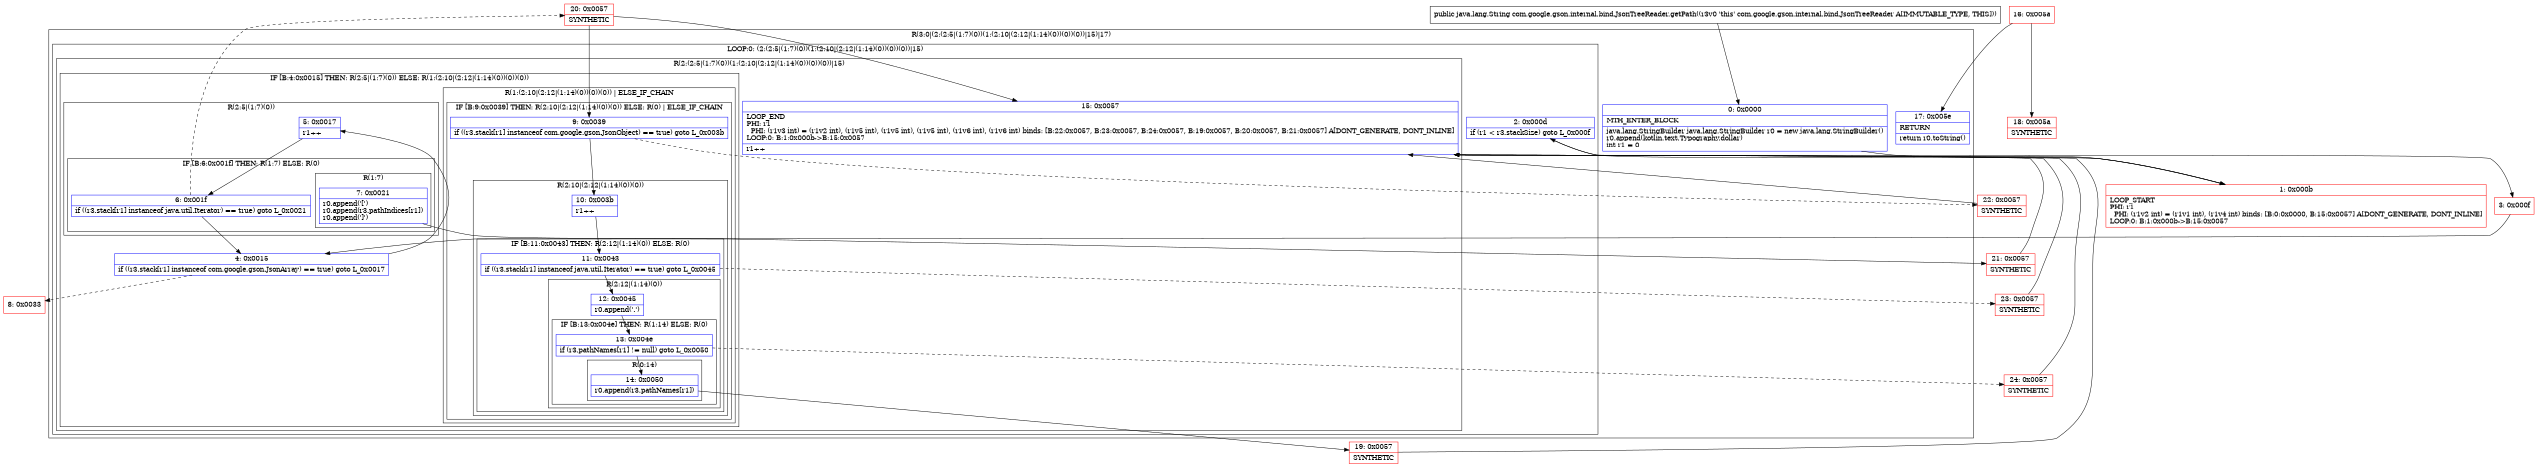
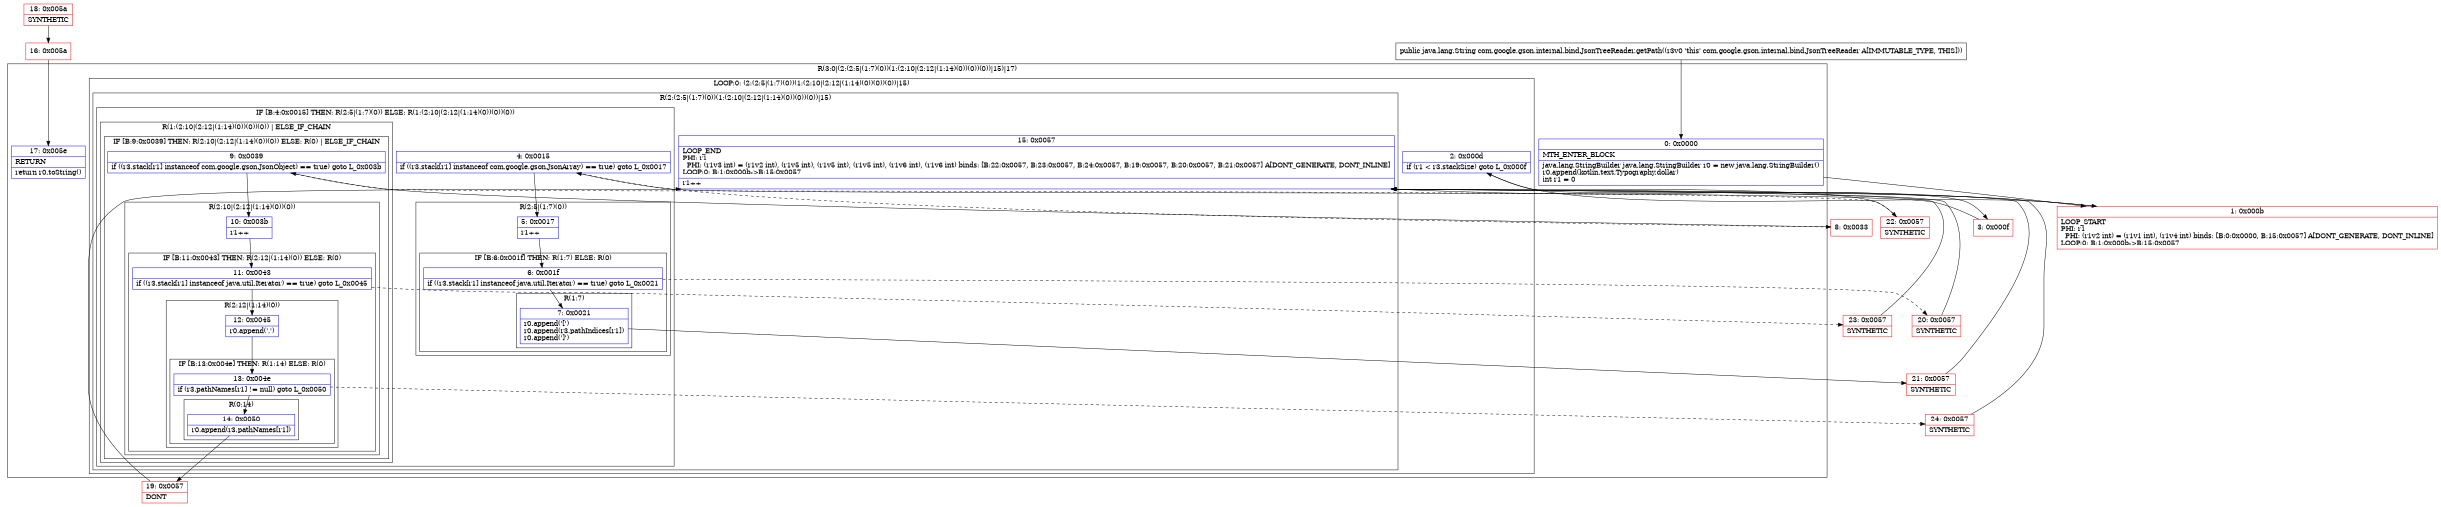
  digraph {
    node [color=blue shape=record]
    n1 [label="{7\:\ 0x0021|r0.append('[')\lr0.append(r3.pathIndices[r1])\lr0.append(']')\l}"]
    n2 [label="{6\:\ 0x001f|if ((r3.stack[r1] instanceof java.util.Iterator) == true) goto L_0x0021\l}"]
    n3 [label="{5\:\ 0x0017|r1++\l}"]
    n4 [label="{14\:\ 0x0050|r0.append(r3.pathNames[r1])\l}"]
    n5 [label="{13\:\ 0x004e|if (r3.pathNames[r1] != null) goto L_0x0050\l}"]
    n6 [label="{12\:\ 0x0045|r0.append('.')\l}"]
    n7 [label="{11\:\ 0x0043|if ((r3.stack[r1] instanceof java.util.Iterator) == true) goto L_0x0045\l}"]
    n8 [label="{10\:\ 0x003b|r1++\l}"]
    n9 [label="{9\:\ 0x0039|if ((r3.stack[r1] instanceof com.google.gson.JsonObject) == true) goto L_0x003b\l}"]
    n10 [label="{4\:\ 0x0015|if ((r3.stack[r1] instanceof com.google.gson.JsonArray) == true) goto L_0x0017\l}"]
    n11 [label="{15\:\ 0x0057|LOOP_END\lPHI: r1 \l  PHI: (r1v3 int) = (r1v2 int), (r1v5 int), (r1v5 int), (r1v5 int), (r1v6 int), (r1v6 int) binds: [B:22:0x0057, B:23:0x0057, B:24:0x0057, B:19:0x0057, B:20:0x0057, B:21:0x0057] A[DONT_GENERATE, DONT_INLINE]\lLOOP:0: B:1:0x000b\-\>B:15:0x0057\l|r1++\l}"]
    n12 [label="{2\:\ 0x000d|if (r1 \< r3.stackSize) goto L_0x000f\l}"]
    n13 [label="{0\:\ 0x0000|MTH_ENTER_BLOCK\l|java.lang.StringBuilder java.lang.StringBuilder r0 = new java.lang.StringBuilder()\lr0.append(kotlin.text.Typography.dollar)\lint r1 = 0\l}"]
    n14 [label="{17\:\ 0x005e|RETURN\l|return r0.toString()\l}"]
    n15 [color=red label="{21\:\ 0x0057|SYNTHETIC\l}"]
    n16 [color=red label="{20\:\ 0x0057|SYNTHETIC\l}"]
-   n17 [color=red label="{19\:\ 0x0057|SYNTHETIC\l}"]
+   n17 [color=red label="{19\:\ 0x0057|DONT\l}"]
    n18 [color=red label="{24\:\ 0x0057|SYNTHETIC\l}"]
    n19 [color=red label="{23\:\ 0x0057|SYNTHETIC\l}"]
    n20 [color=red label="{22\:\ 0x0057|SYNTHETIC\l}"]
    n21 [color=red label="{8\:\ 0x0033}"]
    n22 [color=red label="{1\:\ 0x000b|LOOP_START\lPHI: r1 \l  PHI: (r1v2 int) = (r1v1 int), (r1v4 int) binds: [B:0:0x0000, B:15:0x0057] A[DONT_GENERATE, DONT_INLINE]\lLOOP:0: B:1:0x000b\-\>B:15:0x0057\l}"]
    n23 [color=red label="{3\:\ 0x000f}"]
    n24 [color=red label="{18\:\ 0x005a|SYNTHETIC\l}"]
    n25 [color=red label="{16\:\ 0x005a}"]
    n26 [label="{public java.lang.String com.google.gson.internal.bind.JsonTreeReader.getPath((r3v0 'this' com.google.gson.internal.bind.JsonTreeReader A[IMMUTABLE_TYPE, THIS])) }" color=""]
    subgraph cluster_1 {
      label="R(3:0|(2:(2:5|(1:7)(0))(1:(2:10|(2:12|(1:14)(0))(0))(0))|15)|17)"
      n13
      n14
      subgraph cluster_2 {
        label="LOOP:0: (2:(2:5|(1:7)(0))(1:(2:10|(2:12|(1:14)(0))(0))(0))|15)"
        n12
        subgraph cluster_3 {
          label="R(2:(2:5|(1:7)(0))(1:(2:10|(2:12|(1:14)(0))(0))(0))|15)"
          n11
          subgraph cluster_4 {
            label="IF [B:4:0x0015] THEN: R(2:5|(1:7)(0)) ELSE: R(1:(2:10|(2:12|(1:14)(0))(0))(0))"
            n10
            subgraph cluster_5 {
              label="R(2:5|(1:7)(0))"
              n3
              subgraph cluster_6 {
                label="IF [B:6:0x001f] THEN: R(1:7) ELSE: R(0)"
                n2
                subgraph cluster_7 {
                  label="R(1:7)"
                  n1
                }
                subgraph cluster_8 {
                  label="R(0)"
                }
              }
            }
            subgraph cluster_9 {
              label="R(1:(2:10|(2:12|(1:14)(0))(0))(0)) | ELSE_IF_CHAIN\l"
              subgraph cluster_10 {
                label="IF [B:9:0x0039] THEN: R(2:10|(2:12|(1:14)(0))(0)) ELSE: R(0) | ELSE_IF_CHAIN\l"
                n9
                subgraph cluster_11 {
                  label="R(2:10|(2:12|(1:14)(0))(0))"
                  n8
                  subgraph cluster_12 {
                    label="IF [B:11:0x0043] THEN: R(2:12|(1:14)(0)) ELSE: R(0)"
                    n7
                    subgraph cluster_13 {
                      label="R(2:12|(1:14)(0))"
                      n6
                      subgraph cluster_14 {
                        label="IF [B:13:0x004e] THEN: R(1:14) ELSE: R(0)"
                        n5
                        subgraph cluster_15 {
                          label="R(0:14)"
                          n4
                        }
                        subgraph cluster_16 {
                          label="R(0)"
                        }
                      }
                    }
                    subgraph cluster_17 {
                      label="R(0)"
                    }
                  }
                }
                subgraph cluster_18 {
                  label="R(0)"
                }
              }
            }
          }
        }
      }
    }
    n1 -> n15
-   n2 -> n10
+   n2 -> n1
    n2 -> n16 [style=dashed]
    n3 -> n2
    n4 -> n17
    n5 -> n4
    n5 -> n18 [style=dashed]
    n6 -> n5
    n7 -> n6
    n7 -> n19 [style=dashed]
    n8 -> n7
    n9 -> n8
    n9 -> n20 [style=dashed]
    n10 -> n3
    n10 -> n21 [style=dashed]
    n11 -> n22
    n12 -> n23
    n13 -> n22
    n15 -> n11
    n16 -> n11
    n17 -> n11
    n18 -> n11
    n19 -> n11
    n20 -> n11
-   n16 -> n9
+   n21 -> n9
    n22 -> n12
    n23 -> n10
-   n25 -> n24
+   n24 -> n25
    n25 -> n14
    n26 -> n13
  }
